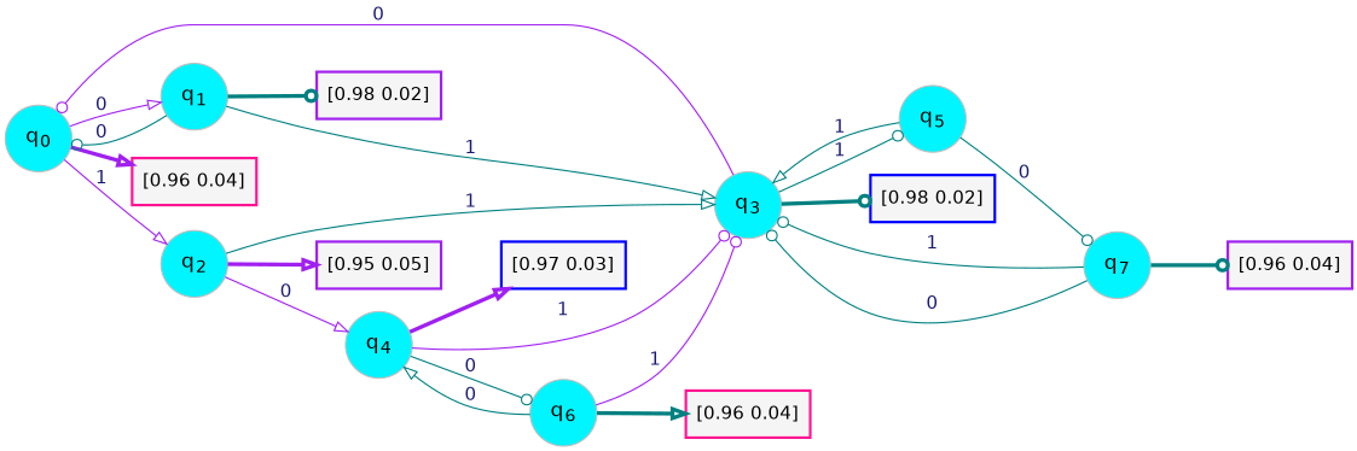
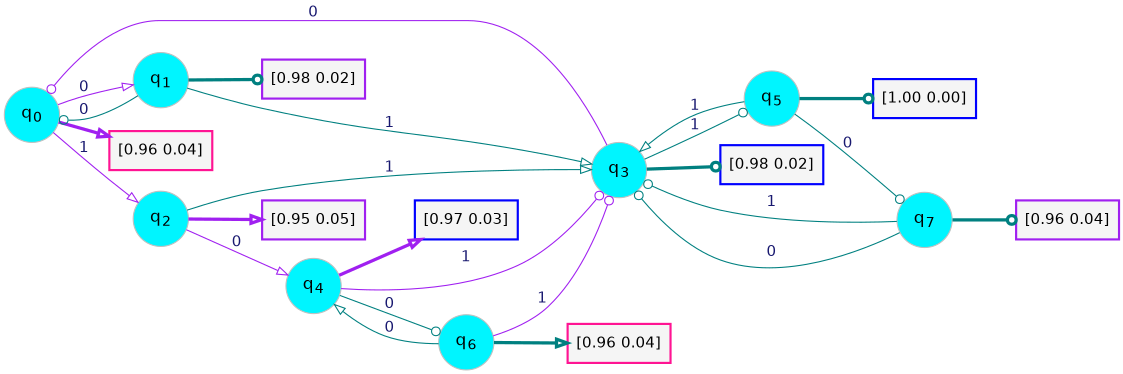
  digraph {
    rankdir=LR
    fontname="DejaVu Sans"
    node [color=gray fillcolor=turquoise1 fontcolor=black fontname="DejaVu Sans" fontsize=16 fontweight=bold shape=circle style=filled]
    edge [arrowsize=1 color=teal fontcolor=midnightblue fontname="DejaVu Sans" fontweight=bold penwidth=1 style=solid weight=20 arrowhead=odot]
    n1 [label=<q<SUB>0</SUB>>]
    n2 [label=<q<SUB>1</SUB>>]
    n3 [label=<q<SUB>2</SUB>>]
    n4 [color=deeppink fillcolor=whitesmoke fontsize=14 label="[0.96 0.04]" penwidth=2 shape=box]
    n5 [label=<q<SUB>3</SUB>>]
    n6 [color=purple fillcolor=whitesmoke fontsize=14 label="[0.98 0.02]" penwidth=2 shape=box]
    n7 [label=<q<SUB>4</SUB>>]
    n8 [color=purple fillcolor=whitesmoke fontsize=14 label="[0.95 0.05]" penwidth=2 shape=box]
    n9 [label=<q<SUB>5</SUB>>]
    n10 [color=blue fillcolor=whitesmoke fontsize=14 label="[0.98 0.02]" penwidth=2 shape=box]
    n11 [label=<q<SUB>6</SUB>>]
    n12 [color=blue fillcolor=whitesmoke fontsize=14 label="[0.97 0.03]" penwidth=2 shape=box]
    n13 [label=<q<SUB>7</SUB>>]
+   n14 [color=blue fillcolor=whitesmoke fontsize=14 label="[1.00 0.00]" penwidth=2 shape=box]
    n15 [color=deeppink fillcolor=whitesmoke fontsize=14 label="[0.96 0.04]" penwidth=2 shape=box]
    n16 [color=purple fillcolor=whitesmoke fontsize=14 label="[0.96 0.04]" penwidth=2 shape=box]
    n1 -> n2 [color=purple label=0 arrowhead=onormal]
    n1 -> n3 [color=purple label=1 arrowhead=onormal]
    n1 -> n4 [arrowhead=onormal color=purple penwidth=3]
    n2 -> n1 [label=0]
    n2 -> n5 [label=1 arrowhead=onormal]
    n2 -> n6 [penwidth=3]
    n3 -> n5 [label=1 arrowhead=onormal]
    n3 -> n7 [color=purple label=0 arrowhead=onormal]
    n3 -> n8 [arrowhead=onormal color=purple penwidth=3]
    n5 -> n1 [color=purple label=0]
    n5 -> n9 [label=1]
    n5 -> n10 [penwidth=3]
    n7 -> n5 [color=purple label=1]
    n7 -> n11 [label=0]
    n7 -> n12 [arrowhead=onormal color=purple penwidth=3]
    n9 -> n5 [label=1 arrowhead=onormal]
    n9 -> n13 [label=0]
+   n9 -> n14 [penwidth=3]
    n11 -> n5 [color=purple label=1]
    n11 -> n7 [label=0 arrowhead=onormal]
    n11 -> n15 [arrowhead=onormal penwidth=3]
    n13 -> n5 [label=0]
    n13 -> n5 [label=1]
    n13 -> n16 [penwidth=3]
  }
